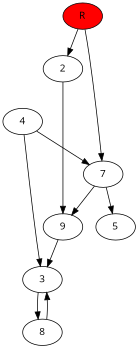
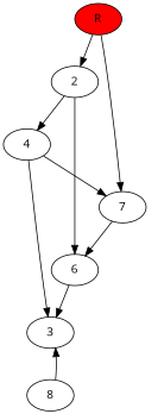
  digraph {
    fontname="Open Sans"
    node [fontname="Open Sans"]
    edge [fontname="Open Sans"]
-   6 [label=9]
+   6
    3
    2
    4
    7
    8
-   5
    R [fillcolor="#ff0000" style=filled]
    6 -> 3
-   3 -> 8
    2 -> 6
+   2 -> 4
    4 -> 3
    4 -> 7
    7 -> 6
-   7 -> 5
    8 -> 3
    R -> 2
    R -> 7
  }
